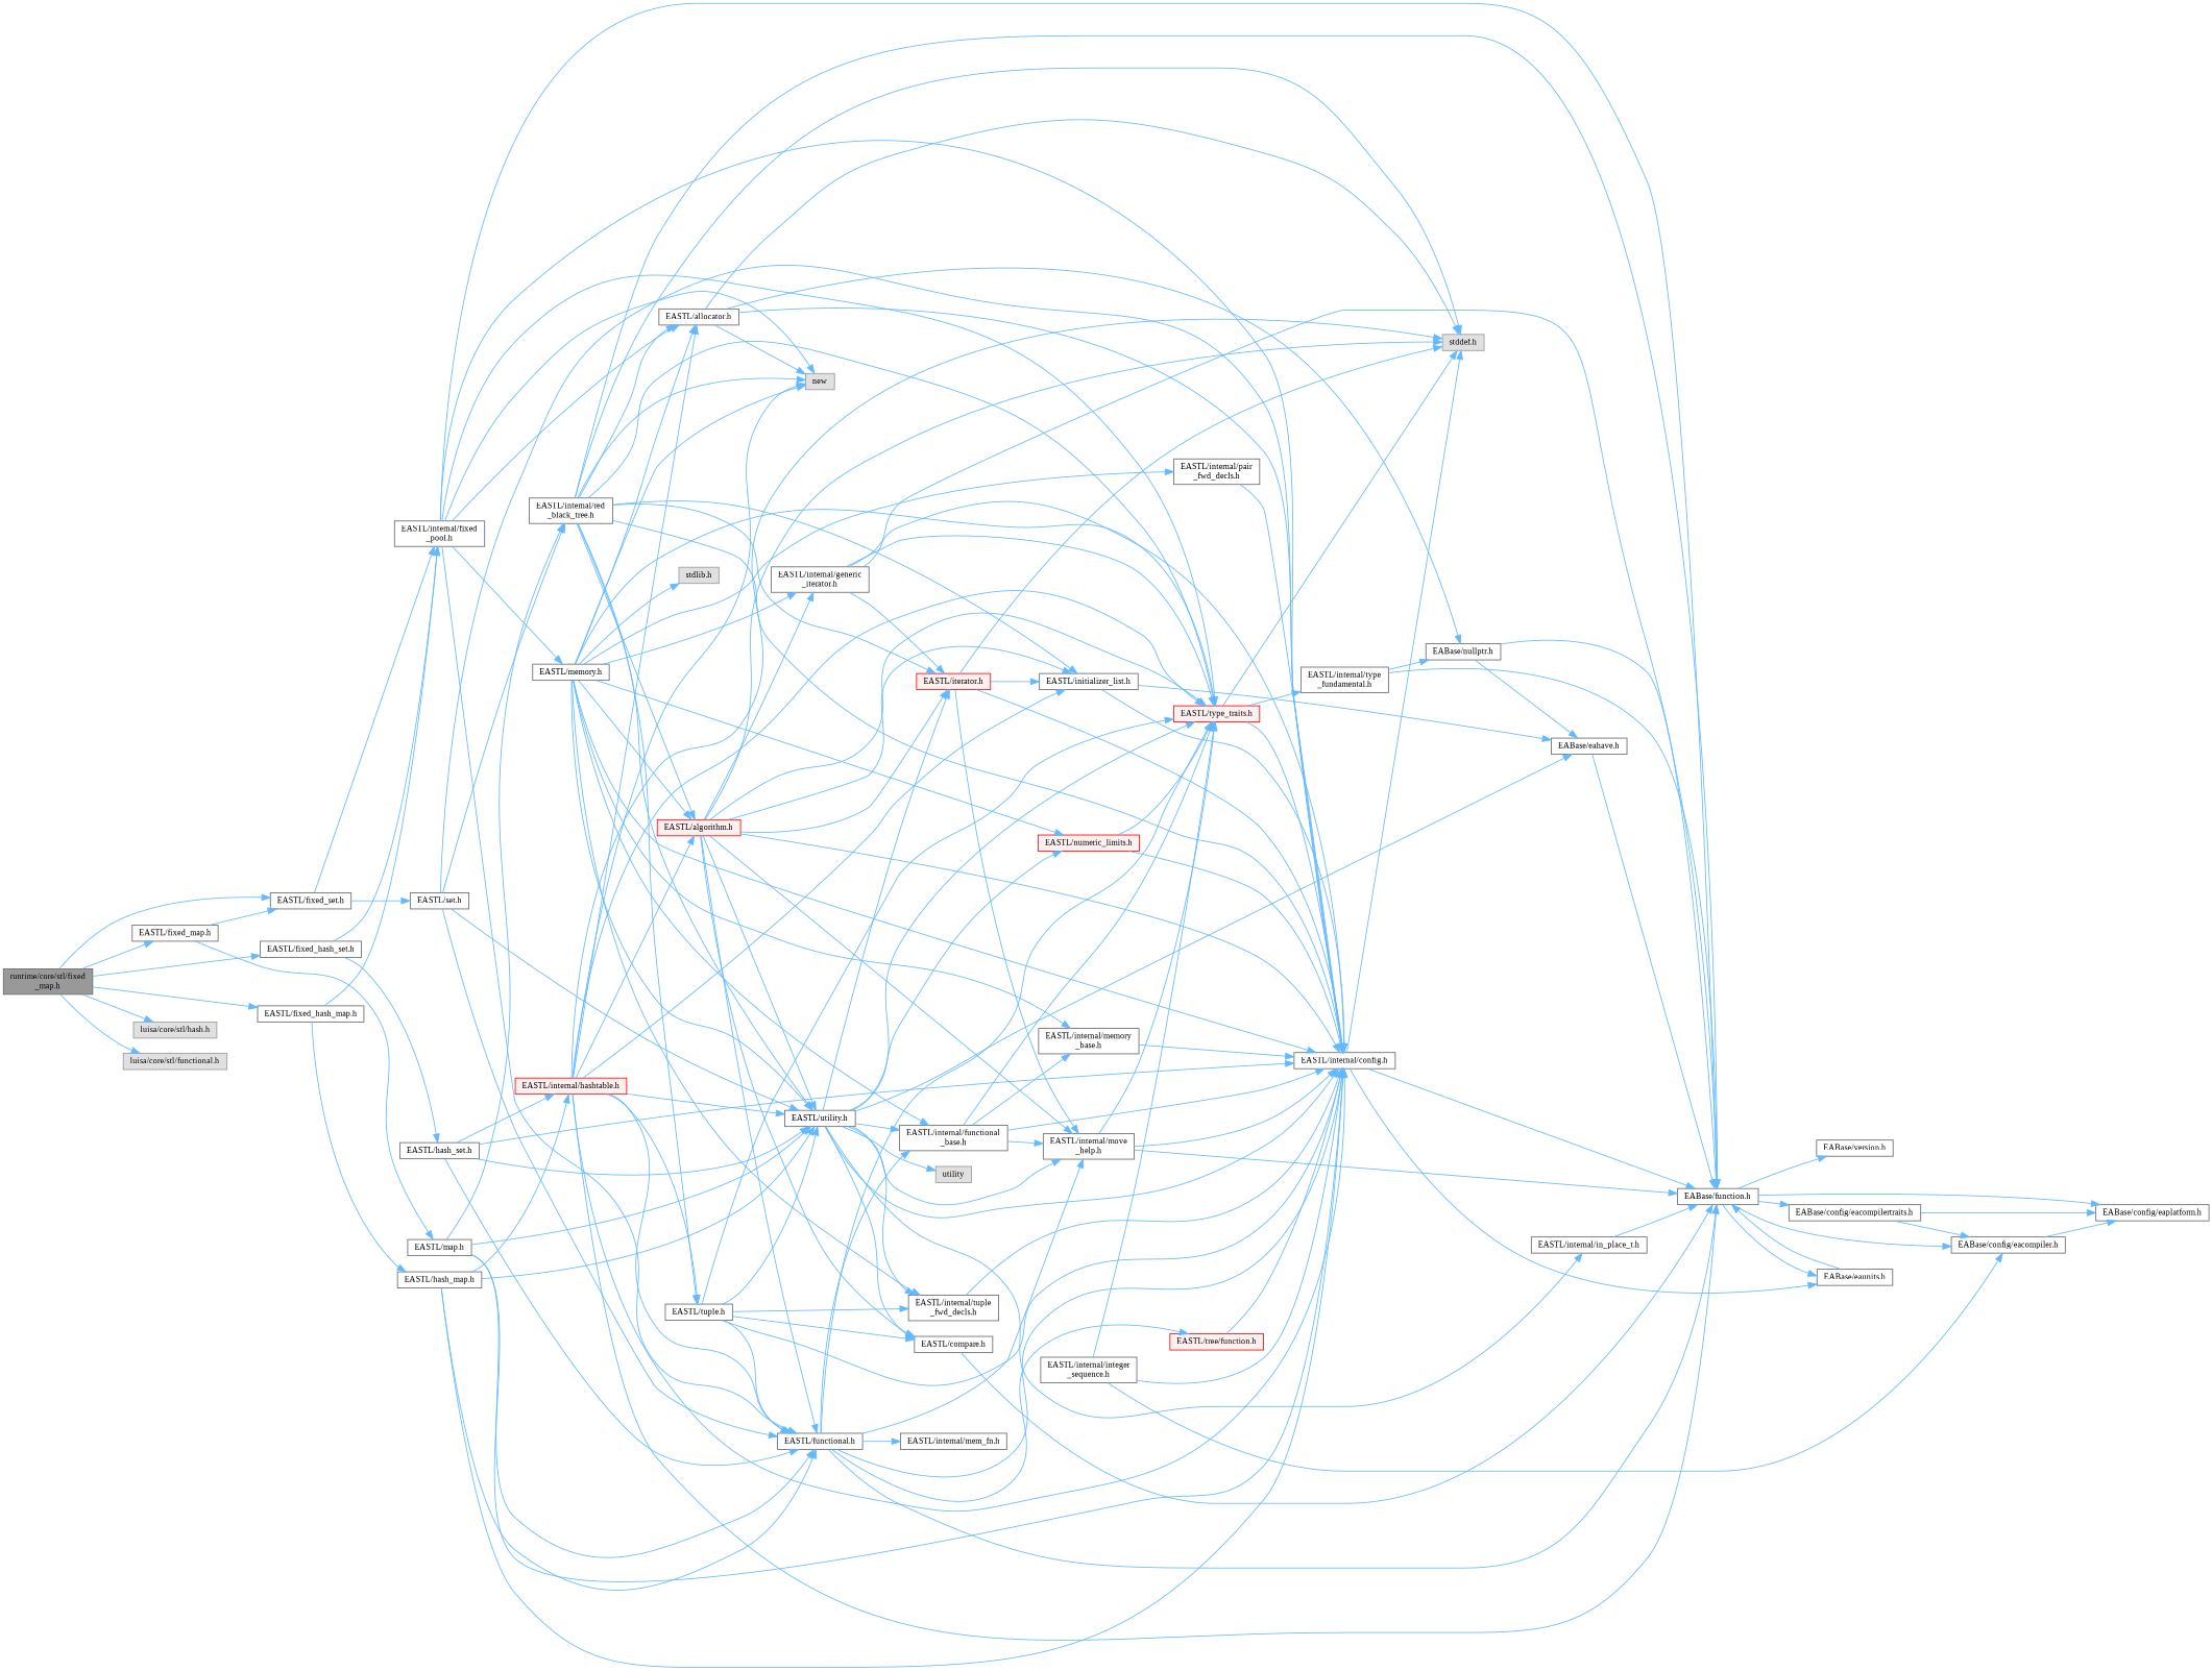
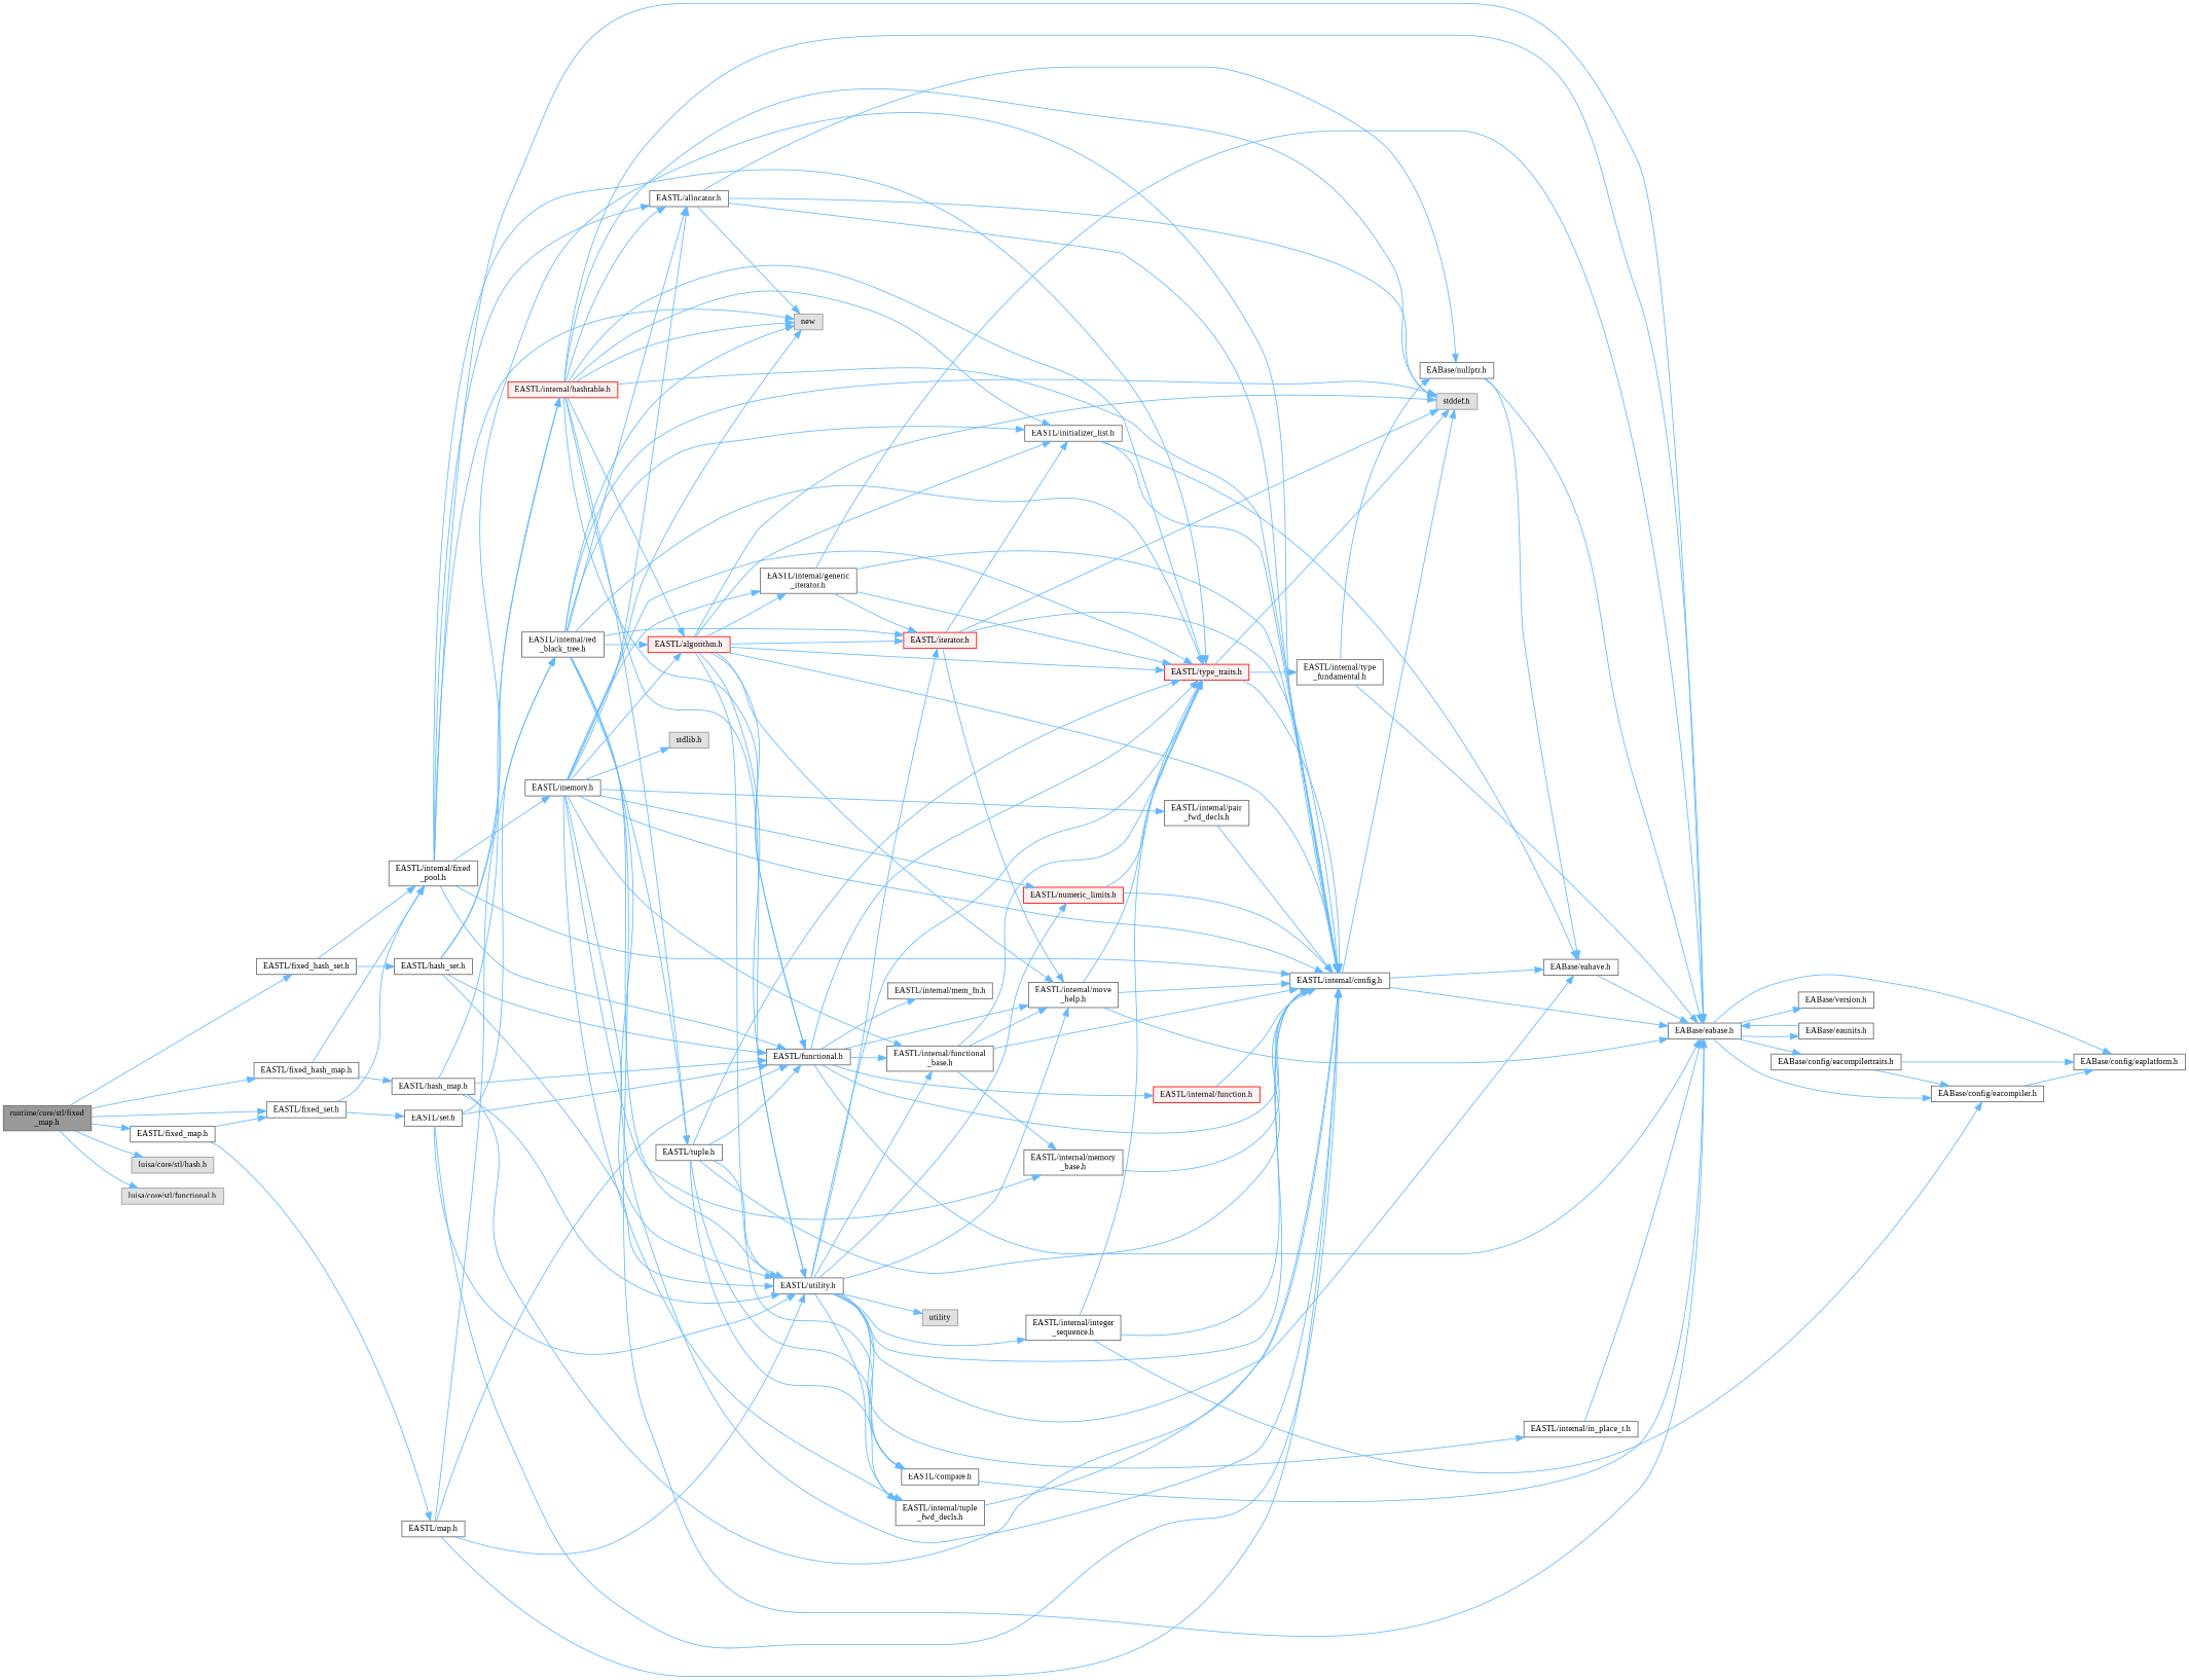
  digraph {
    fontname="Liberation Serif"
    rankdir=LR
    node [color=grey40 fillcolor=white fontname="Liberation Serif" fontsize=10 shape=box style=filled]
    edge [color=steelblue1 fontname="Liberation Serif" fontsize=10 labelfontname=Helvetica labelfontsize=10 style=solid]
    n1 [color=gray40 fillcolor=grey60 fontcolor=black height=0.2 label="runtime/core/stl/fixed\l_map.h" width=0.4]
    n2 [height=0.2 label="EASTL/fixed_map.h" width=0.4]
    n3 [height=0.2 label="EASTL/fixed_set.h" width=0.4]
    n4 [height=0.2 label="EASTL/fixed_hash_map.h" width=0.4]
    n5 [height=0.2 label="EASTL/fixed_hash_set.h" width=0.4]
    n6 [color=grey60 fillcolor="#E0E0E0" height=0.2 label="luisa/core/stl/hash.h" width=0.4]
    n7 [color=grey60 fillcolor="#E0E0E0" height=0.2 label="luisa/core/stl/functional.h" width=0.4]
    n8 [height=0.2 label="EASTL/map.h" width=0.4]
    n9 [height=0.2 label="EASTL/set.h" width=0.4]
    n10 [height=0.2 label="EASTL/internal/fixed\l_pool.h" width=0.4]
    n11 [height=0.2 label="EASTL/hash_map.h" width=0.4]
    n12 [height=0.2 label="EASTL/hash_set.h" width=0.4]
    n13 [height=0.2 label="EASTL/internal/config.h" width=0.4]
    n14 [height=0.2 label="EASTL/internal/red\l_black_tree.h" width=0.4]
    n15 [height=0.2 label="EASTL/utility.h" width=0.4]
    n16 [height=0.2 label="EASTL/functional.h" width=0.4]
-   n17 [height=0.2 label="EABase/function.h" width=0.4]
+   n17 [height=0.2 label="EABase/eabase.h" width=0.4]
    n18 [height=0.2 label="EABase/eahave.h" width=0.4]
    n19 [color=grey60 fillcolor="#E0E0E0" height=0.2 label="stddef.h" width=0.4]
    n20 [color=red fillcolor="#FFF0F0" height=0.2 label="EASTL/type_traits.h" width=0.4]
    n21 [height=0.2 label="EASTL/allocator.h" width=0.4]
    n22 [color=grey60 fillcolor="#E0E0E0" height=0.2 label=new width=0.4]
    n23 [color=red fillcolor="#FFF0F0" height=0.2 label="EASTL/iterator.h" width=0.4]
    n24 [height=0.2 label="EASTL/initializer_list.h" width=0.4]
    n25 [color=red fillcolor="#FFF0F0" height=0.2 label="EASTL/algorithm.h" width=0.4]
    n26 [height=0.2 label="EASTL/tuple.h" width=0.4]
    n27 [height=0.2 label="EASTL/internal/move\l_help.h" width=0.4]
    n28 [color=red fillcolor="#FFF0F0" height=0.2 label="EASTL/numeric_limits.h" width=0.4]
    n29 [height=0.2 label="EASTL/compare.h" width=0.4]
    n30 [height=0.2 label="EASTL/internal/functional\l_base.h" width=0.4]
    n31 [height=0.2 label="EASTL/internal/integer\l_sequence.h" width=0.4]
    n32 [height=0.2 label="EASTL/internal/tuple\l_fwd_decls.h" width=0.4]
    n33 [height=0.2 label="EASTL/internal/in_place_t.h" width=0.4]
    n34 [color=grey60 fillcolor="#E0E0E0" height=0.2 label=utility width=0.4]
    n35 [height=0.2 label="EASTL/internal/mem_fn.h" width=0.4]
-   n36 [color=red fillcolor="#FFF0F0" height=0.2 label="EASTL/tree/function.h" width=0.4]
+   n36 [color=red fillcolor="#FFF0F0" height=0.2 label="EASTL/internal/function.h" width=0.4]
    n37 [height=0.2 label="EABase/config/eacompiler.h" width=0.4]
    n38 [height=0.2 label="EABase/config/eaplatform.h" width=0.4]
    n39 [height=0.2 label="EABase/config/eacompilertraits.h" width=0.4]
    n40 [height=0.2 label="EABase/version.h" width=0.4]
    n41 [height=0.2 label="EABase/eaunits.h" width=0.4]
    n42 [height=0.2 label="EASTL/internal/type\l_fundamental.h" width=0.4]
    n43 [height=0.2 label="EABase/nullptr.h" width=0.4]
    n44 [height=0.2 label="EASTL/internal/generic\l_iterator.h" width=0.4]
    n45 [height=0.2 label="EASTL/internal/memory\l_base.h" width=0.4]
    n46 [height=0.2 label="EASTL/memory.h" width=0.4]
    n47 [height=0.2 label="EASTL/internal/pair\l_fwd_decls.h" width=0.4]
    n48 [color=grey60 fillcolor="#E0E0E0" height=0.2 label="stdlib.h" width=0.4]
    n49 [color=red fillcolor="#FFF0F0" height=0.2 label="EASTL/internal/hashtable.h" width=0.4]
    n1 -> n2
    n1 -> n3
    n1 -> n4
    n1 -> n5
    n1 -> n6
    n1 -> n7
    n2 -> n3
    n2 -> n8
    n3 -> n9
    n3 -> n10
    n4 -> n10
    n4 -> n11
    n5 -> n10
    n5 -> n12
    n8 -> n13
    n8 -> n14
    n8 -> n15
    n8 -> n16
    n9 -> n13
    n9 -> n14
    n9 -> n15
    n9 -> n16
    n10 -> n13
    n10 -> n16
    n10 -> n17
    n10 -> n20
    n10 -> n21
    n10 -> n22
    n10 -> n46
    n11 -> n13
    n11 -> n15
    n11 -> n16
    n11 -> n49
    n12 -> n13
    n12 -> n15
    n12 -> n16
    n12 -> n49
    n13 -> n17
-   n13 -> n41
+   n13 -> n18
    n13 -> n19
    n14 -> n13
    n14 -> n15
    n14 -> n17
    n14 -> n19
    n14 -> n20
    n14 -> n21
    n14 -> n22
    n14 -> n23
    n14 -> n24
    n14 -> n25
    n14 -> n26
    n15 -> n13
    n15 -> n18
    n15 -> n20
    n15 -> n23
    n15 -> n27
    n15 -> n28
    n15 -> n29
    n15 -> n30
+   n15 -> n31
    n15 -> n32
    n15 -> n33
    n15 -> n34
    n16 -> n13
    n16 -> n17
    n16 -> n20
    n16 -> n27
    n16 -> n30
    n16 -> n35
    n16 -> n36
    n17 -> n37
    n17 -> n38
    n17 -> n39
    n17 -> n40
    n17 -> n41
    n18 -> n17
    n20 -> n13
    n20 -> n19
    n20 -> n42
    n21 -> n13
    n21 -> n19
    n21 -> n22
    n21 -> n43
    n23 -> n13
    n23 -> n19
    n23 -> n24
    n23 -> n27
    n24 -> n13
    n24 -> n18
    n25 -> n13
    n25 -> n15
    n25 -> n16
    n25 -> n19
    n25 -> n20
    n25 -> n23
    n25 -> n24
    n25 -> n27
    n25 -> n29
    n25 -> n44
    n26 -> n13
    n26 -> n15
    n26 -> n16
    n26 -> n20
    n26 -> n29
    n26 -> n32
    n27 -> n13
    n27 -> n17
    n27 -> n20
    n28 -> n13
    n28 -> n20
    n29 -> n17
    n30 -> n13
    n30 -> n20
    n30 -> n27
    n30 -> n45
    n31 -> n13
    n31 -> n20
    n31 -> n37
    n32 -> n13
    n33 -> n17
    n36 -> n13
    n37 -> n38
    n39 -> n37
    n39 -> n38
    n41 -> n17
    n42 -> n17
    n42 -> n43
    n43 -> n17
    n43 -> n18
    n44 -> n13
    n44 -> n17
    n44 -> n20
    n44 -> n23
    n45 -> n13
    n46 -> n13
    n46 -> n15
    n46 -> n20
    n46 -> n21
    n46 -> n22
    n46 -> n25
    n46 -> n28
    n46 -> n30
    n46 -> n32
    n46 -> n44
    n46 -> n45
    n46 -> n47
    n46 -> n48
    n47 -> n13
    n49 -> n13
    n49 -> n15
    n49 -> n16
    n49 -> n17
    n49 -> n19
    n49 -> n20
    n49 -> n21
    n49 -> n22
    n49 -> n24
    n49 -> n25
    n49 -> n26
  }
